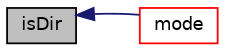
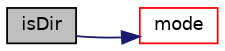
  digraph {
    rankdir=LR
    node [fontname=Helvetica fontsize=10 shape=record]
    n1 [color=black fillcolor=grey75 fontcolor=black height=0.2 label=isDir style=filled width=0.4]
    n2 [color=red height=0.2 label=mode width=0.4]
-   n2 -> n1 [color=midnightblue fontname=Helvetica fontsize=10 labelfontname=Helvetica labelfontsize=10 style=solid]
+   n1 -> n2 [color=midnightblue fontname=Helvetica fontsize=10 labelfontname=Helvetica labelfontsize=10 style=solid]
  }
